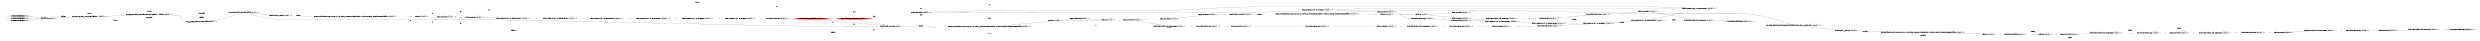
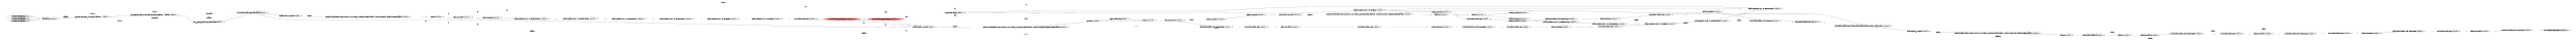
  digraph {
    rankdir=LR
    node [fillcolor=white shape=ellipse style=filled]
    edge [style=bold]
    n1 [label="testHarness.open()@@@10@@@['1', '1', '0']"]
    n2 [label="testHarness.processWatermark(0L)@@@11@@@['1', '1', '0']"]
    n3 [label="testHarness.setProcessingTime(0L)@@@12@@@['1', '1', '0']"]
    n4 [label="testHarness2.processWatermark(20L)@@@43@@@['1', '1', '0']"]
    n5 [label="assertThat(extractResult(testHarness2),contains(\"ON_EVENT_TIME:CIAO\"))@@@44@@@['1', '1', '0']"]
    n6 [label="testHarness1.processElement(new Tuple2<>(key1,\"SET_EVENT_TIME_TIMER:30\"),0)@@@20@@@['0', '0', '1']"]
    n7 [label="testHarness2.setProcessingTime(10L)@@@45@@@['1', '1', '0']"]
    n8 [label="testHarness1.processElement(new Tuple2<>(key1,\"SET_PROC_TIME_TIMER:30\"),0)@@@21@@@['0', '0', '1']"]
    n9 [label="testHarness2.processElement(new Tuple2<>(key2,\"SET_PROC_TIME_TIMER:40\"),0)@@@24@@@['1', '1', '1']"]
    n10 [label="testHarness2.initializeState(snapshot)@@@39@@@['1', '1', '0']"]
    n11 [label="testHarness2.processElement(new Tuple2<>(key2,\"SET_STATE:CIAO\"),0)@@@25@@@['1', '1', '1']"]
    n12 [label="OperatorStateHandles repackagedState = AbstractStreamOperatorTestHarness.repackageState(testHarness1.snapshot(0,0),testHarness2.snapshot(0,0))@@@26@@@['0', '0', '1']"]
    n13 [label="testHarness2.processWatermark(10L)@@@41@@@['1', '1', '0']"]
    n14 [label="assertTrue(extractResult(testHarness2).isEmpty())@@@46@@@['1', '1', '0']"]
    n15 [label="testHarness2.processElement(new Tuple2<>(key2,\"SET_EVENT_TIME_TIMER:40\"),0)@@@23@@@['1', '1', '1']"]
    n16 [label="testHarness2.setProcessingTime(20L)@@@47@@@['1', '1', '0']"]
    n17 [label="assertThat(extractResult(testHarness2),contains(\"ON_PROC_TIME:CIAO\"))@@@48@@@['1', '1', '0']"]
    n18 [label="testHarness1.processWatermark(0L)@@@12@@@['0', '0', '1']"]
    n19 [label="testHarness1.setProcessingTime(0L)@@@13@@@['0', '0', '1']"]
    n20 [label="TestOperator testOperator2 = new TestOperator()@@@14@@@['0', '0', '1']"]
    n21 [label="assertThat(extractResult(testHarness3),contains(\"ON_PROC_TIME:CIAO\"))@@@42@@@['0', '0', '1']"]
    n22 [fillcolor=lightgray label="assertTrue(extractResult(testHarness3).isEmpty())@@@43@@@['0', '0', '1']"]
    n23 [label="testHarness1.processElement(new Tuple2<>(key1,\"SET_STATE:HELLO\"),0)@@@22@@@['1', '1', '1']"]
    n24 [label="testHarness.processElement(new Tuple2<>(key1,\"SET_PROC_TIME_TIMER:10\"),0)@@@15@@@['1', '1', '0']"]
    n25 [label="testHarness.processElement(new Tuple2<>(key2,\"SET_PROC_TIME_TIMER:20\"),0)@@@16@@@['1', '1', '0']"]
    n26 [label="testHarness.processElement(new Tuple2<>(key1,\"SET_STATE:HELLO\"),0)@@@17@@@['1', '1', '0']"]
    n27 [label="testHarness3.processWatermark(40L)@@@35@@@['0', '0', '1']"]
    n28 [label="assertThat(extractResult(testHarness3),contains(\"ON_EVENT_TIME:CIAO\"))@@@36@@@['0', '0', '1']"]
    n29 [label="assertTrue(extractResult(testHarness3).isEmpty())@@@37@@@['0', '0', '1']"]
    n30 [label="testHarness3.processWatermark(30L)@@@32@@@['0', '0', '1']"]
    n31 [label="assertThat(extractResult(testHarness3),contains(\"ON_EVENT_TIME:HELLO\"))@@@33@@@['0', '0', '1']"]
    n32 [label="assertTrue(extractResult(testHarness3).isEmpty())@@@34@@@['0', '0', '1']"]
    n33 [label="assertTrue(extractResult(testHarness3).isEmpty())@@@40@@@['0', '0', '1']"]
    n34 [label="testHarness3.setProcessingTime(40L)@@@41@@@['0', '0', '1']"]
    n35 [fillcolor=lightgray label="assertTrue(extractResult(testHarness2).isEmpty())@@@49@@@['1', '1', '0']"]
    n36 [label="testHarness3.initializeState(repackagedState)@@@30@@@['0', '0', '1']"]
    n37 [label="TestOperator testOperator3 = new TestOperator()@@@27@@@['0', '0', '1']"]
    n38 [label="testHarness.processElement(new Tuple2<>(key2,\"SET_STATE:CIAO\"),0)@@@18@@@['1', '1', '0']"]
    n39 [label="assertTrue(extractResult(testHarness1).isEmpty())@@@28@@@['1', '1', '0']"]
    n40 [label="testHarness1.processWatermark(20L)@@@29@@@['1', '1', '0']"]
    n41 [label="assertTrue(extractResult(testHarness1).isEmpty())@@@30@@@['1', '1', '0']"]
    n42 [label="KeyedOneInputStreamOperatorTestHarness<Integer,Tuple2<Integer,String>,String> testHarness2 = new KeyedOneInputStreamOperatorTestHarness<>(testOperator2,new TestKeySelector(),BasicTypeInfo.INT_TYPE_INFO,maxParallelism,2,1)@@@15@@@['0', '0', '1']"]
    n43 [label="testHarness2.setup()@@@16@@@['0', '0', '1']"]
    n44 [label="testHarness2.open()@@@17@@@['0', '0', '1']"]
    n45 [label="testHarness2.processWatermark(0L)@@@18@@@['0', '0', '1']"]
    n46 [label="testHarness2.setProcessingTime(0L)@@@19@@@['0', '0', '1']"]
    n47 [fillcolor=lightgray label="testStateAndTimerStateShufflingScalingDown['0', '0', '1']" shape=diamond]
    n48 [label="final int maxParallelism = 10@@@3@@@['1', '1', '1']"]
    n49 [label="KeyGroupRange subKeyGroupRange1 = new KeyGroupRange(0,(maxParallelism / 2) - 1)@@@4@@@['1', '1', '1']"]
    n50 [label="KeyGroupRange subKeyGroupRange2 = new KeyGroupRange(subKeyGroupRange1.getEndKeyGroup() + 1,maxParallelism - 1)@@@5@@@['1', '1', '1']"]
    n51 [label="int key1 = getKeyInKeyGroupRange(subKeyGroupRange1,maxParallelism)@@@6@@@['1', '1', '1']"]
    n52 [label="KeyedOneInputStreamOperatorTestHarness<Integer,Tuple2<Integer,String>,String> testHarness3 = new KeyedOneInputStreamOperatorTestHarness<>(testOperator3,new TestKeySelector(),BasicTypeInfo.INT_TYPE_INFO,maxParallelism,1,0)@@@28@@@['0', '0', '1']"]
    n53 [label="KeyedOneInputStreamOperatorTestHarness<Integer,Tuple2<Integer,String>,String> testHarness1 = new KeyedOneInputStreamOperatorTestHarness<>(testOperator1,new TestKeySelector(),BasicTypeInfo.INT_TYPE_INFO,maxParallelism,2,0)@@@9@@@['1', '1', '1']"]
    n54 [label="KeyedOneInputStreamOperatorTestHarness<Integer,Tuple2<Integer,String>,String> testHarness = new KeyedOneInputStreamOperatorTestHarness<>(testOperator,new TestKeySelector(),BasicTypeInfo.INT_TYPE_INFO,maxParallelism,1,0)@@@9@@@['1', '1', '0']"]
    n55 [label="int key2 = getKeyInKeyGroupRange(subKeyGroupRange2,maxParallelism)@@@7@@@['1', '1', '1']"]
    n56 [label="testHarness1.setup()@@@10@@@['1', '1', '1']"]
    n57 [label="testHarness1.initializeState(snapshot)@@@24@@@['1', '1', '0']"]
    n58 [label="testHarness1.open()@@@11@@@['1', '1', '1']"]
    n59 [label="testHarness1.processWatermark(10L)@@@26@@@['1', '1', '0']"]
    n60 [label="assertTrue(extractResult(testHarness1).isEmpty())@@@35@@@['1', '1', '0']"]
    n61 [label="assertTrue(extractResult(testHarness2).isEmpty())@@@42@@@['1', '1', '0']"]
    n62 [fillcolor=lightgray label="testStateAndTimerStateShufflingScalingUp['1', '0', '0']" shape=diamond]
    n63 [label="assertTrue(extractResult(testHarness).isEmpty())@@@19@@@['1', '1', '0']"]
    n64 [label="testHarness.processElement(new Tuple2<>(key2,\"SET_EVENT_TIME_TIMER:20\"),0)@@@14@@@['1', '1', '0']"]
    n65 [label="assertThat(extractResult(testHarness1),contains(\"ON_PROC_TIME:HELLO\"))@@@32@@@['1', '1', '0']"]
    n66 [label="assertTrue(extractResult(testHarness1).isEmpty())@@@33@@@['1', '1', '0']"]
    n67 [label="testHarness1.setProcessingTime(20L)@@@34@@@['1', '1', '0']"]
    n68 [fillcolor=red label="OperatorSubtaskState snapshot = testHarness.snapshot(0,0)@@@20@@@['0', '1', '0']"]
    n69 [fillcolor=red label="OperatorStateHandles snapshot = testHarness.snapshot(0,0)@@@20@@@['1', '0', '0']"]
    n70 [label="TestOperator testOperator1 = new TestOperator()@@@8@@@['1', '1', '1']"]
    n71 [label="testHarness.processElement(new Tuple2<>(key1,\"SET_EVENT_TIME_TIMER:10\"),0)@@@13@@@['1', '1', '0']"]
    n72 [label="assertThat(extractResult(testHarness3),contains(\"ON_PROC_TIME:HELLO\"))@@@39@@@['0', '0', '1']"]
    n73 [label="testHarness3.setup()@@@29@@@['0', '0', '1']"]
    n74 [label="testHarness3.open()@@@31@@@['0', '0', '1']"]
    n75 [label="assertThat(extractResult(testHarness1),contains(\"ON_EVENT_TIME:HELLO\"))@@@27@@@['1', '1', '0']"]
    n76 [label="testHarness1.setProcessingTime(10L)@@@31@@@['1', '1', '0']"]
    n77 [fillcolor=lightgray label="testStateAndTimerStateShufflingScalingUp['0', '1', '0']" shape=diamond]
    n78 [label="testHarness3.setProcessingTime(30L)@@@38@@@['0', '0', '1']"]
    n79 [label="TestOperator testOperator = new TestOperator()@@@8@@@['1', '1', '0']"]
    n1 -> n2
    n2 -> n3
    n3 -> n71
    n4 -> n5
    n4 -> n6 [label=0 style=dashed]
    n5 -> n7
    n6 -> n8
    n7 -> n14
    n7 -> n23 [label=0 style=dashed]
    n8 -> n23
    n9 -> n10
    n9 -> n11
    n10 -> n11
    n11 -> n12
    n11 -> n13
    n12 -> n36 [label=repackagedState style=solid]
    n12 -> n37
    n13 -> n45 [label=9 style=dashed]
    n13 -> n61
    n14 -> n15 [label=0 style=dashed]
    n14 -> n16
    n15 -> n5 [label=testHarness2 style=solid]
    n15 -> n9
    n15 -> n17 [label=testHarness2 style=solid]
    n16 -> n9 [label=0 style=dashed]
    n16 -> n17
    n17 -> n35
    n18 -> n19
    n19 -> n20
    n20 -> n42 [label=testOperator2 style=solid]
    n20 -> n42
    n21 -> n22
    n23 -> n15 [label=testOperator2 style=solid]
    n23 -> n15
    n24 -> n25
    n25 -> n26
    n26 -> n38
    n27 -> n28
    n28 -> n29
    n29 -> n78
    n30 -> n31
    n31 -> n32
    n32 -> n27
    n33 -> n34
    n34 -> n21
    n35 -> n12 [label=0 style=dashed]
    n36 -> n74
    n37 -> n52 [label=testOperator3 style=solid]
    n37 -> n52
    n38 -> n63
    n39 -> n40
    n40 -> n41
    n41 -> n76
    n42 -> n43
    n43 -> n44
    n44 -> n45
    n44 -> n46
    n46 -> n6
    n47 -> n48
    n48 -> n15 [label=maxParallelism style=solid]
    n48 -> n42 [label=maxParallelism style=solid]
    n48 -> n49
    n48 -> n49 [label=maxParallelism style=solid]
    n48 -> n50 [label=maxParallelism style=solid]
    n48 -> n51 [label=maxParallelism style=solid]
    n48 -> n52 [label=maxParallelism style=solid]
    n48 -> n53 [label=maxParallelism style=solid]
    n48 -> n54 [label=maxParallelism style=solid]
    n48 -> n55 [label=maxParallelism style=solid]
    n49 -> n50
    n49 -> n51 [label=subKeyGroupRange1 style=solid]
    n50 -> n51
    n50 -> n55 [label=subKeyGroupRange2 style=solid]
    n51 -> n6 [label=key1 style=solid]
    n51 -> n8 [label=key1 style=solid]
    n51 -> n23 [label=key1 style=solid]
    n51 -> n24 [label=key1 style=solid]
    n51 -> n26 [label=key1 style=solid]
    n51 -> n55
    n51 -> n71 [label=key1 style=solid]
    n52 -> n21 [label=testHarness3 style=solid]
    n52 -> n28 [label=testHarness3 style=solid]
    n52 -> n31 [label=testHarness3 style=solid]
    n52 -> n72 [label=testHarness3 style=solid]
    n52 -> n73
    n53 -> n56
    n53 -> n65 [label=testHarness1 style=solid]
    n53 -> n75 [label=testHarness1 style=solid]
    n54 -> n1
    n55 -> n9 [label=key2 style=solid]
    n55 -> n11 [label=key2 style=solid]
    n55 -> n15 [label=key2 style=solid]
    n55 -> n25 [label=key2 style=solid]
    n55 -> n38 [label=key2 style=solid]
    n55 -> n64 [label=key2 style=solid]
    n55 -> n70
    n55 -> n79
    n56 -> n57
    n56 -> n58
    n57 -> n58
    n58 -> n59
-   n59 -> n18 [label=0 style=dashed]
+   n59 -> n18 [label=testOperator style=dashed]
    n59 -> n75
    n60 -> n23
    n61 -> n4
    n61 -> n46 [label=0 style=dashed]
    n62 -> n48
    n63 -> n68
    n63 -> n69
    n64 -> n24
    n65 -> n66
    n66 -> n67
    n67 -> n60
    n68 -> n10 [label=snapshot style=solid]
    n68 -> n57 [label=snapshot style=solid]
    n68 -> n70
    n69 -> n10 [label=snapshot style=solid]
    n69 -> n57 [label=snapshot style=solid]
    n69 -> n68 [label=0 style=dashed]
    n69 -> n70
    n70 -> n53
    n70 -> n53 [label=testOperator1 style=solid]
    n71 -> n64
    n72 -> n33
    n73 -> n36
    n74 -> n30
    n75 -> n39
    n76 -> n65
    n77 -> n48
    n78 -> n72
    n79 -> n54 [label=testOperator style=solid]
    n79 -> n54
  }
